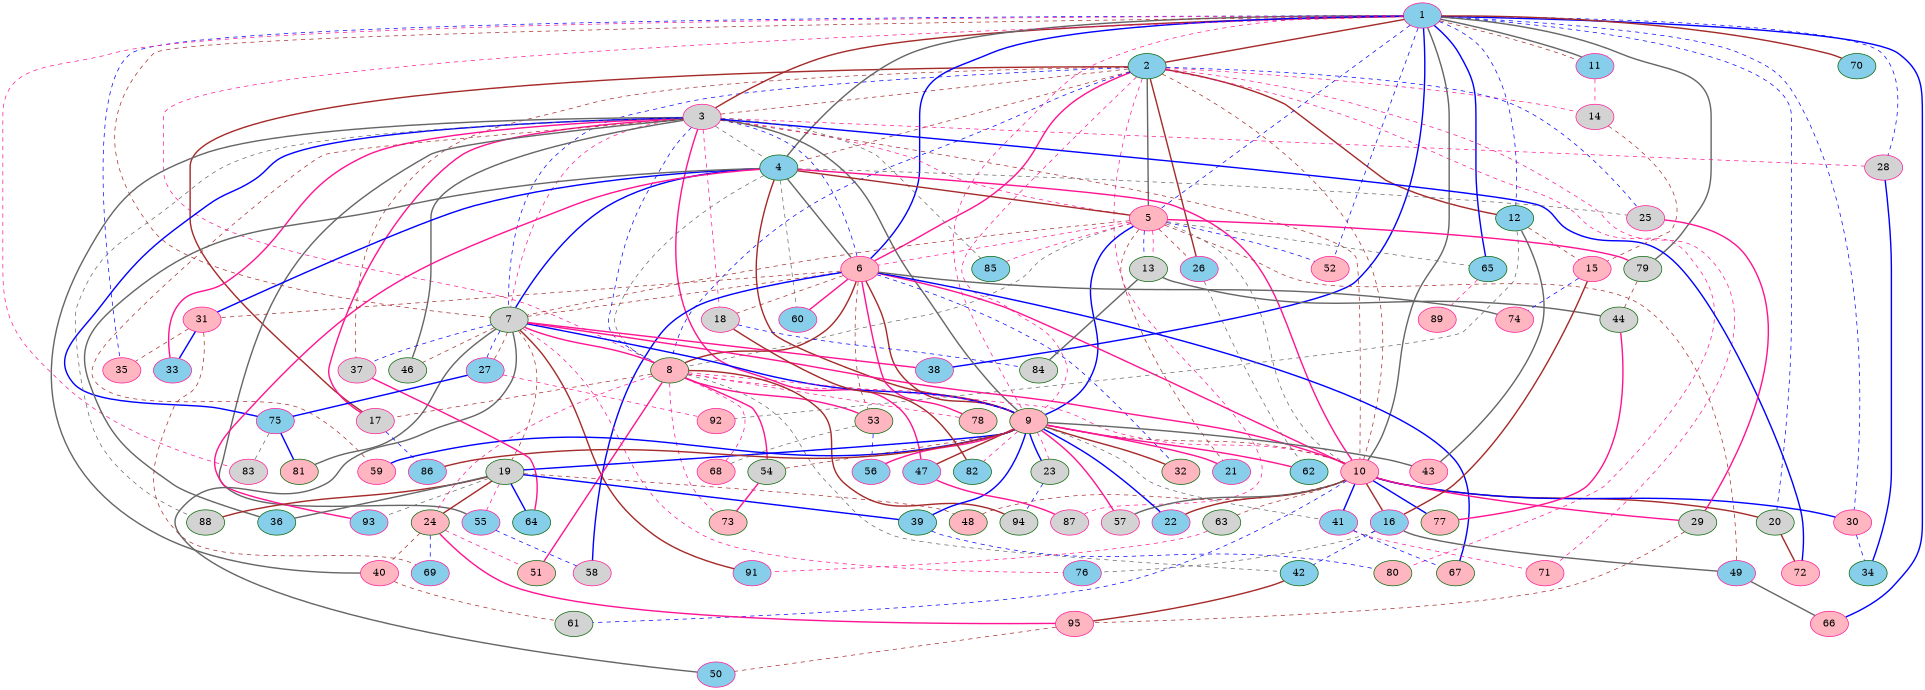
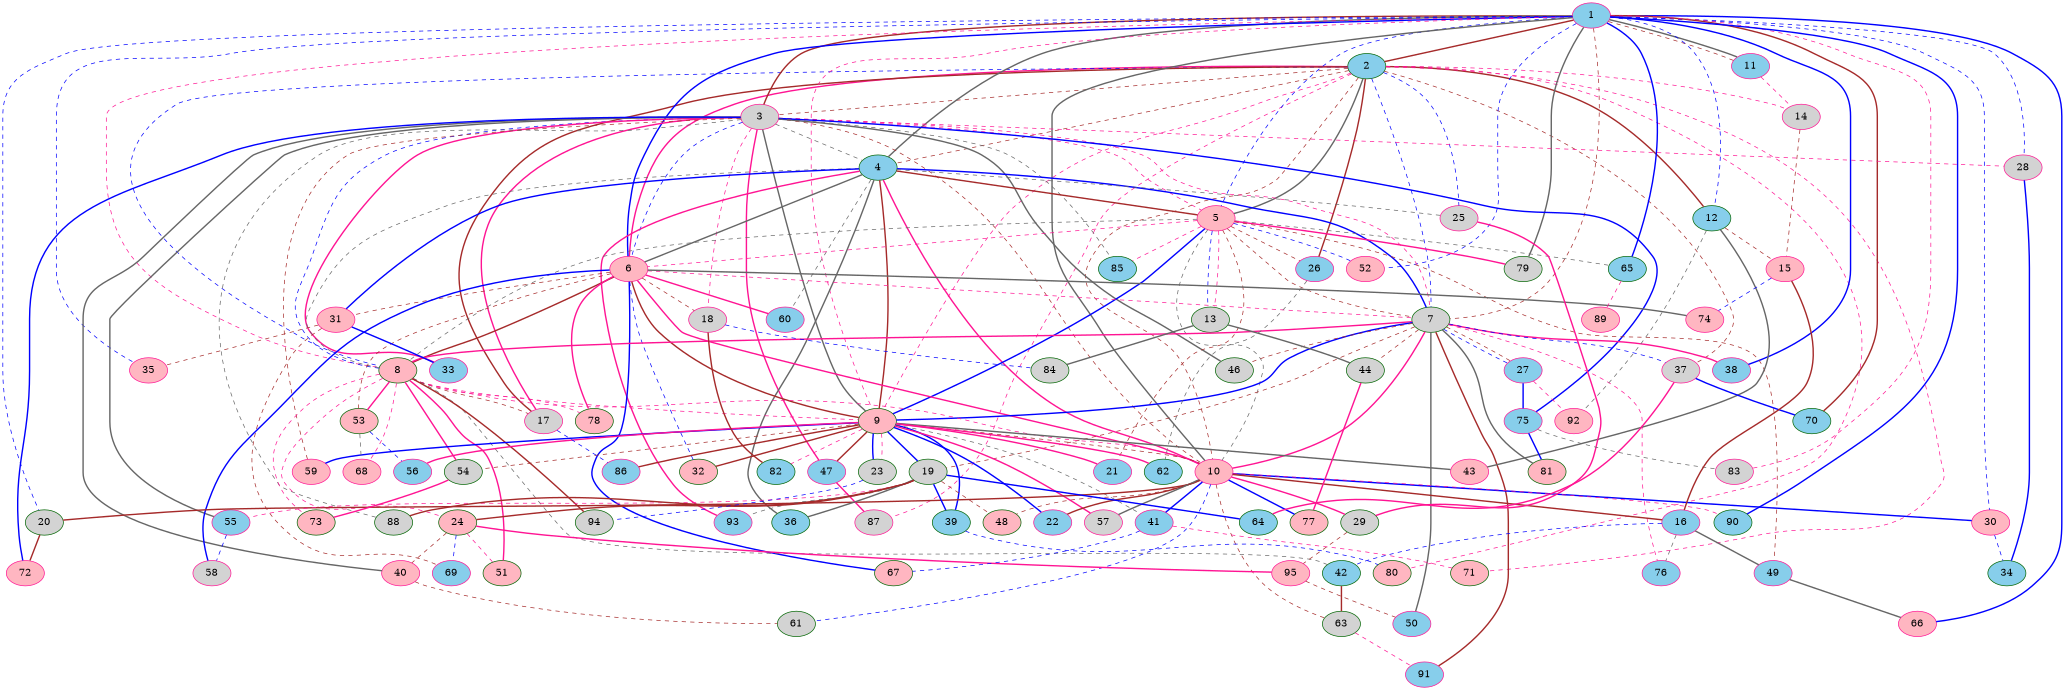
  graph {
    node [color=deeppink fillcolor=skyblue style=filled]
    edge [color=deeppink style=dashed]
    2 [color=darkgreen]
    1
    3 [fillcolor=lightgrey]
    4 [color=darkgreen]
    5 [fillcolor=lightpink]
    6 [fillcolor=lightpink]
    7 [color=darkgreen fillcolor=lightgrey]
    8 [color=darkgreen fillcolor=lightpink]
    9 [color=darkgreen fillcolor=lightpink]
    10 [fillcolor=lightpink]
    11
    12 [color=darkgreen]
    20 [color=darkgreen fillcolor=lightgrey]
    28 [fillcolor=lightgrey]
    30 [fillcolor=lightpink]
    35 [fillcolor=lightpink]
    38
    52 [fillcolor=lightpink]
    65 [color=darkgreen]
    66 [fillcolor=lightpink]
    70 [color=darkgreen]
    79 [color=darkgreen fillcolor=lightgrey]
    83 [fillcolor=lightgrey]
+   90 [color=darkgreen]
    14 [fillcolor=lightgrey]
    17 [fillcolor=lightgrey]
    25 [fillcolor=lightgrey]
    26
    37 [fillcolor=lightgrey]
-   71 [fillcolor=lightpink]
+   71 [color=darkgreen fillcolor=lightpink]
    80 [color=darkgreen fillcolor=lightpink]
    87 [fillcolor=lightgrey]
    18 [fillcolor=lightgrey]
    33
    40 [fillcolor=lightpink]
    46 [color=darkgreen fillcolor=lightgrey]
    47
    55
    59 [fillcolor=lightpink]
    72 [fillcolor=lightpink]
    75
    85 [color=darkgreen]
    88 [color=darkgreen fillcolor=lightgrey]
    31 [fillcolor=lightpink]
    36 [color=darkgreen]
    60
    93
    13 [color=darkgreen fillcolor=lightgrey]
    21
    49
    32 [color=darkgreen fillcolor=lightpink]
    53 [color=darkgreen fillcolor=lightpink]
    58 [fillcolor=lightgrey]
    67 [color=darkgreen fillcolor=lightpink]
    74 [fillcolor=lightpink]
    78 [color=darkgreen fillcolor=lightpink]
    19 [color=darkgreen fillcolor=lightgrey]
    27
    44 [color=darkgreen fillcolor=lightgrey]
    50
    76
    81 [color=darkgreen fillcolor=lightpink]
    91
    24 [color=darkgreen fillcolor=lightpink]
    42 [color=darkgreen]
    51 [color=darkgreen fillcolor=lightpink]
    54 [color=darkgreen fillcolor=lightgrey]
    68 [fillcolor=lightpink]
    73 [color=darkgreen fillcolor=lightpink]
    94 [color=darkgreen fillcolor=lightgrey]
    22
    23 [color=darkgreen fillcolor=lightgrey]
    39 [color=darkgreen]
    41
    43 [fillcolor=lightpink]
    56
    57 [fillcolor=lightgrey]
    62 [color=darkgreen]
    82 [color=darkgreen]
    86
    16
    29 [color=darkgreen fillcolor=lightgrey]
    48 [color=darkgreen fillcolor=lightpink]
    61 [color=darkgreen fillcolor=lightgrey]
    63 [color=darkgreen fillcolor=lightgrey]
    77 [color=darkgreen fillcolor=lightpink]
    15 [fillcolor=lightpink]
    92 [fillcolor=lightpink]
    34 [color=darkgreen]
    89 [fillcolor=lightpink]
    64 [color=darkgreen]
    84 [color=darkgreen fillcolor=lightgrey]
    69
    n94 [fillcolor=lightpink label=95]
    2 -- 3 [color=brown]
    2 -- 4 [color=brown]
    2 -- 5 [color=gray40 style=bold]
    2 -- 6 [style=bold]
    2 -- 7 [color=blue]
    2 -- 8 [color=blue]
    2 -- 9
    2 -- 10 [color=brown]
    2 -- 12 [color=brown style=bold]
    2 -- 14
    2 -- 17 [color=brown style=bold]
    2 -- 25 [color=blue]
    2 -- 26 [color=brown style=bold]
    2 -- 37 [color=brown]
    2 -- 71
    2 -- 80
    2 -- 87
    1 -- 2 [color=brown style=bold]
    1 -- 3 [color=brown style=bold]
    1 -- 4 [color=gray40 style=bold]
    1 -- 5 [color=blue]
    1 -- 6 [color=blue style=bold]
    1 -- 7 [color=brown]
    1 -- 8
    1 -- 9
    1 -- 10 [color=gray40 style=bold]
    1 -- 11 [color=brown]
    1 -- 11 [color=gray40 style=bold]
    1 -- 12 [color=blue]
    1 -- 20 [color=blue]
    1 -- 28 [color=blue]
    1 -- 30 [color=blue]
    1 -- 35 [color=blue]
    1 -- 38 [color=blue style=bold]
    1 -- 52 [color=blue]
    1 -- 65 [color=blue style=bold]
    1 -- 66 [color=blue style=bold]
    1 -- 70 [color=brown style=bold]
    1 -- 79 [color=gray40 style=bold]
    1 -- 83
+   1 -- 90 [color=blue style=bold]
    3 -- 4 [color=gray40]
    3 -- 5
    3 -- 6 [color=blue]
    3 -- 7
    3 -- 8 [color=blue]
    3 -- 9 [color=gray40 style=bold]
    3 -- 10 [color=brown]
    3 -- 28
    3 -- 17 [style=bold]
    3 -- 18
    3 -- 33 [style=bold]
    3 -- 40 [color=gray40 style=bold]
    3 -- 46 [color=gray40 style=bold]
    3 -- 47 [style=bold]
    3 -- 55 [color=gray40 style=bold]
    3 -- 59 [color=brown]
    3 -- 72 [color=blue style=bold]
    3 -- 75 [color=blue style=bold]
    3 -- 85 [color=gray40]
    3 -- 88 [color=gray40]
    4 -- 5 [color=brown style=bold]
    4 -- 6 [color=gray40 style=bold]
    4 -- 7 [color=blue style=bold]
    4 -- 8 [color=gray40]
    4 -- 9 [color=brown style=bold]
    4 -- 10 [style=bold]
    4 -- 25 [color=gray40]
    4 -- 31 [color=blue style=bold]
    4 -- 36 [color=gray40 style=bold]
    4 -- 60 [color=gray40]
    4 -- 93 [style=bold]
    5 -- 6
    5 -- 7 [color=brown]
    5 -- 8 [color=gray40]
    5 -- 9 [color=blue style=bold]
    5 -- 10 [color=gray40]
    5 -- 52 [color=blue]
    5 -- 65 [color=gray40]
    5 -- 79 [style=bold]
    5 -- 26 [color=brown]
    5 -- 85
    5 -- 13 [color=blue]
    5 -- 13
    5 -- 21 [color=brown]
    5 -- 49 [color=brown]
-   6 -- 7 [color=brown]
+   6 -- 7
    6 -- 8 [color=brown style=bold]
    6 -- 9 [color=brown style=bold]
    6 -- 10 [style=bold]
    6 -- 18 [color=brown]
    6 -- 31 [color=brown]
    6 -- 60 [style=bold]
    6 -- 32 [color=blue]
    6 -- 53 [color=brown]
    6 -- 58 [color=blue style=bold]
    6 -- 67 [color=blue style=bold]
    6 -- 74 [color=gray40 style=bold]
    6 -- 78 [style=bold]
    7 -- 8 [style=bold]
    7 -- 9 [color=blue style=bold]
    7 -- 10 [style=bold]
    7 -- 38 [style=bold]
    7 -- 37 [color=blue]
    7 -- 46 [color=brown]
    7 -- 19 [color=brown]
    7 -- 27 [color=blue]
    7 -- 27 [color=brown]
-   79 -- 44 [color=brown]
+   7 -- 44 [color=brown]
    7 -- 50 [color=gray40 style=bold]
    7 -- 76
    7 -- 81 [color=gray40 style=bold]
    7 -- 91 [color=brown style=bold]
    8 -- 9
    8 -- 10
    8 -- 17 [color=brown]
    8 -- 53 [style=bold]
    8 -- 78
    8 -- 24
    8 -- 42 [color=gray40]
    8 -- 51 [style=bold]
    8 -- 54 [style=bold]
    8 -- 68
    8 -- 73
    8 -- 94 [color=brown style=bold]
    9 -- 10 [color=brown]
    9 -- 47 [color=brown style=bold]
    9 -- 59 [color=blue style=bold]
    9 -- 21 [style=bold]
    9 -- 32 [color=brown style=bold]
    9 -- 19 [color=blue style=bold]
    9 -- 54 [color=brown]
    9 -- 22 [color=blue style=bold]
    9 -- 23 [color=blue style=bold]
    9 -- 23
    9 -- 39 [color=blue style=bold]
    9 -- 41 [color=gray40]
    9 -- 43 [color=gray40 style=bold]
    9 -- 56 [style=bold]
    9 -- 57 [style=bold]
    9 -- 62 [style=bold]
    9 -- 82
    9 -- 86 [color=brown style=bold]
    10 -- 20 [color=brown style=bold]
    10 -- 30 [color=blue style=bold]
+   10 -- 90
    10 -- 22 [color=brown style=bold]
    10 -- 41 [color=blue style=bold]
    10 -- 57 [color=gray40 style=bold]
    10 -- 16 [color=brown style=bold]
    10 -- 29 [style=bold]
    10 -- 48 [color=brown]
    10 -- 61 [color=blue]
    10 -- 63 [color=brown]
    10 -- 77 [color=blue style=bold]
    11 -- 14
    12 -- 43 [color=gray40 style=bold]
    12 -- 15 [color=brown]
    12 -- 92 [color=gray40]
    20 -- 72 [color=brown style=bold]
    28 -- 34 [color=blue style=bold]
    30 -- 34 [color=blue]
    65 -- 89
    14 -- 15 [color=brown]
    17 -- 86 [color=blue]
    25 -- 29 [style=bold]
    26 -- 62 [color=gray40]
+   37 -- 70 [color=blue style=bold]
    37 -- 64 [style=bold]
    18 -- 82 [color=brown style=bold]
    18 -- 84 [color=blue]
    40 -- 61 [color=brown]
    47 -- 87 [style=bold]
    55 -- 58 [color=blue]
    75 -- 83 [color=gray40]
    75 -- 81 [color=blue style=bold]
    31 -- 35 [color=brown]
    31 -- 33 [color=blue style=bold]
    31 -- 69 [color=brown]
    13 -- 44 [color=gray40 style=bold]
    13 -- 84 [color=gray40 style=bold]
    49 -- 66 [color=gray40 style=bold]
    53 -- 68 [color=gray40]
    53 -- 56 [color=blue]
    19 -- 55
    19 -- 88 [color=brown style=bold]
    19 -- 36 [color=gray40 style=bold]
    19 -- 93 [color=gray40]
    19 -- 24 [color=brown style=bold]
    19 -- 39 [color=blue style=bold]
    19 -- 48 [color=brown]
    19 -- 64 [color=blue style=bold]
    27 -- 75 [color=blue style=bold]
    27 -- 92
    44 -- 77 [style=bold]
    24 -- 40 [color=brown]
    24 -- 51
    24 -- 69 [color=blue]
    24 -- n94 [style=bold]
-   42 -- n94 [color=brown style=bold]
+   42 -- 63 [color=brown style=bold]
    54 -- 73 [style=bold]
    23 -- 94 [color=blue]
    39 -- 80 [color=blue]
    41 -- 71
    41 -- 67 [color=blue]
    16 -- 49 [color=gray40 style=bold]
    16 -- 76 [color=gray40]
    16 -- 42 [color=blue]
    29 -- n94 [color=brown]
    63 -- 91
    15 -- 74 [color=blue]
    15 -- 16 [color=brown style=bold]
    n94 -- 50 [color=brown]
  }
